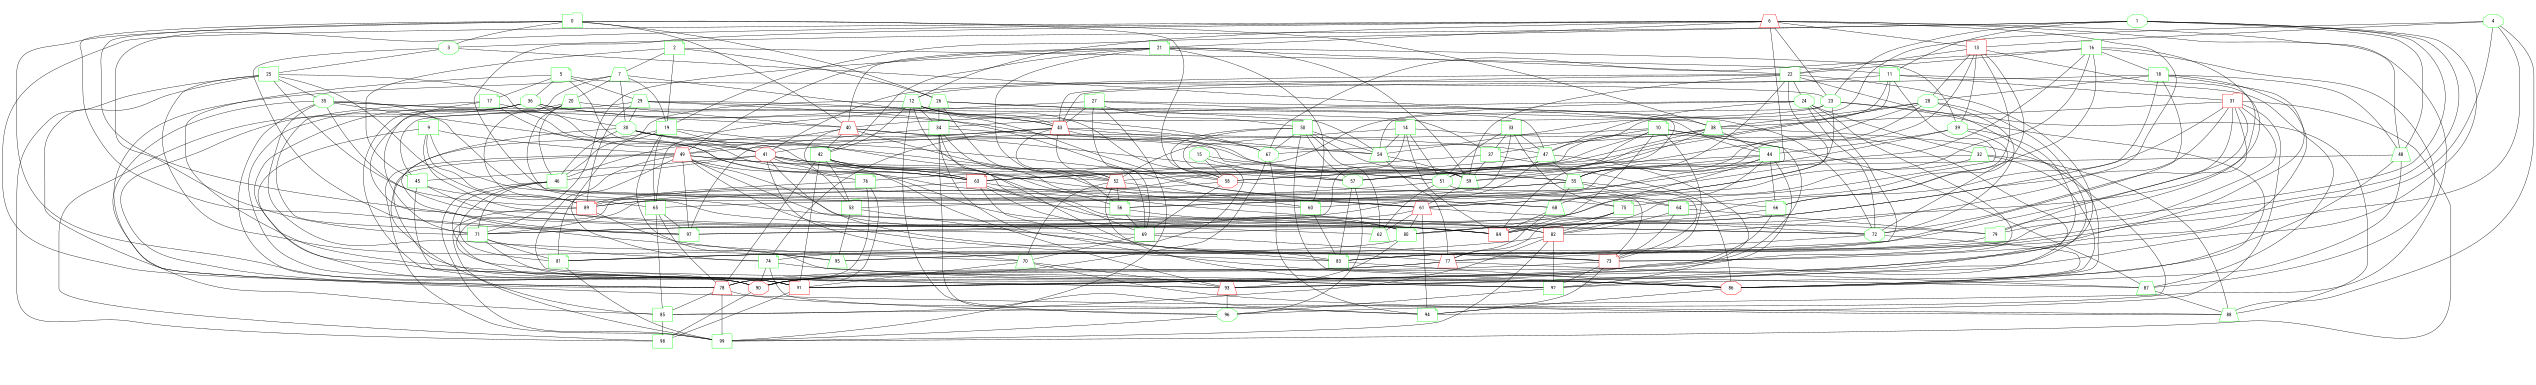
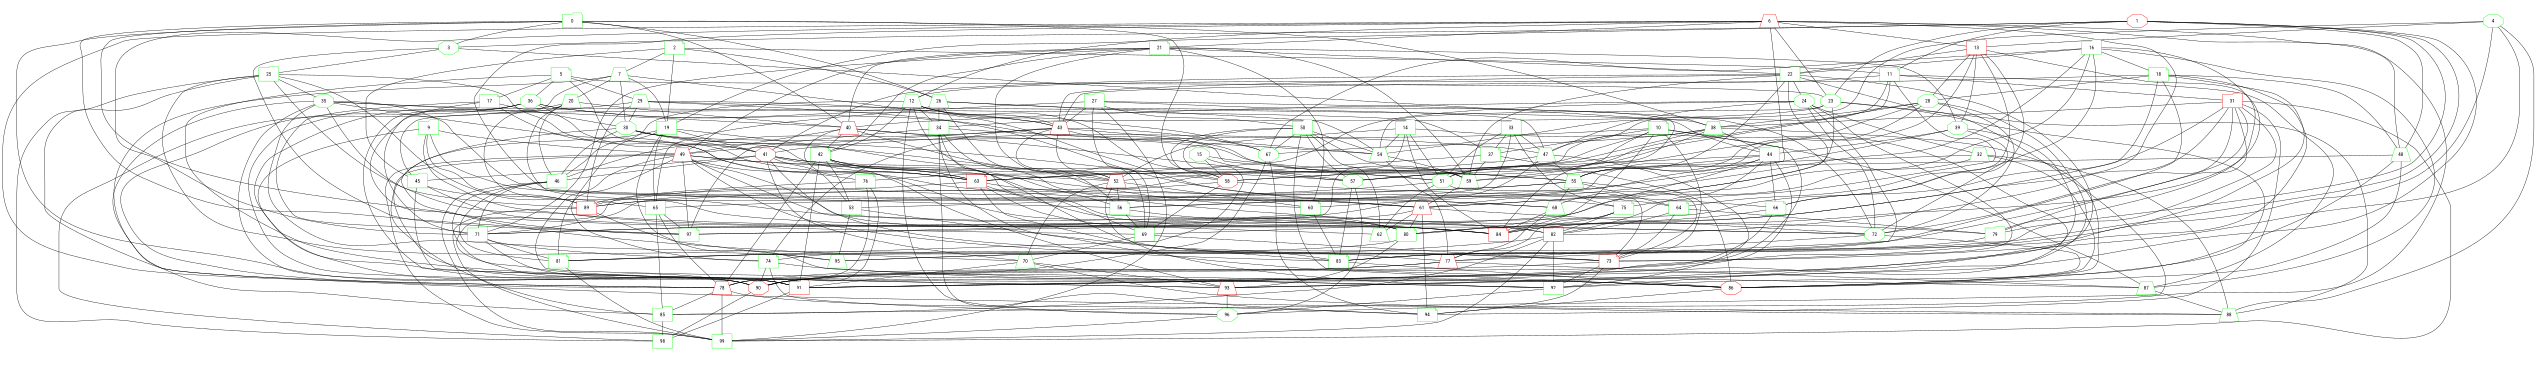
  graph {
    fontname="Roboto Condensed"
    node [color=green fillcolor=white fixedsize=true fontname="Roboto Condensed" shape=folder style=filled]
    edge [fontname="Roboto Condensed"]
    97 [shape=note]
    0
    3 [shape=octagon]
    38 [shape=trapezium]
    91 [color=red]
    58 [color=red shape=octagon]
    69
    40 [color=red shape=trapezium]
    26 [shape=trapezium]
    25
    51 [shape=octagon]
    86 [color=red shape=octagon]
    67 [shape=octagon]
    44
    76 [shape=note]
    63 [color=red shape=note]
    98
    66 [shape=note]
    71
    73 [color=red shape=note]
    70 [shape=trapezium]
    80 [shape=note]
    49 [color=red shape=trapezium]
    60 [shape=note]
    57 [shape=octagon]
    42 [shape=note]
    47 [shape=trapezium]
    52 [color=red shape=trapezium]
    34
    54 [shape=trapezium]
    45
    95 [shape=trapezium]
    89 [color=red shape=note]
    78 [color=red shape=trapezium]
    65
    35 [shape=octagon]
    53
    62 [shape=trapezium]
    94 [shape=note]
    90 [color=red shape=octagon]
    82 [color=red]
    59 [shape=trapezium]
    83 [shape=note]
    84 [color=red shape=note]
    68 [shape=trapezium]
    92
    96 [shape=octagon]
    99
    81 [shape=note]
    93 [color=red shape=trapezium]
    85
    61 [color=red shape=trapezium]
    74 [shape=note]
    88 [shape=trapezium]
    72 [shape=octagon]
    77 [color=red shape=trapezium]
    87 [shape=trapezium]
    37 [shape=note]
    56 [shape=note]
    55 [shape=trapezium]
    64 [shape=note]
    79
-   1 [shape=octagon]
+   1 [color=red shape=octagon]
    48 [shape=trapezium]
    19
    23 [shape=octagon]
    11 [shape=note]
    41 [color=red shape=octagon]
    75 [shape=note]
    12 [shape=trapezium]
    31 [color=red]
    46
    43 [color=red shape=trapezium]
    2 [shape=note]
    7 [shape=trapezium]
    20 [shape=trapezium]
    30 [shape=octagon]
    4 [shape=octagon]
    13 [color=red]
    22
    39 [shape=octagon]
    28 [shape=octagon]
    24 [shape=octagon]
    32 [shape=trapezium]
    5 [shape=note]
    17 [shape=note]
    36 [shape=octagon]
    29 [shape=trapezium]
    6 [color=red shape=trapezium]
    21 [shape=note]
    9
    10 [shape=note]
    14
    15 [shape=octagon]
    16
    18 [shape=note]
    27
    50
    33
    0 -- 97
    0 -- 3
    0 -- 38
    0 -- 91
    0 -- 58
    0 -- 69
    0 -- 40
    0 -- 26
    3 -- 97
    3 -- 38
    3 -- 25
    38 -- 51
    38 -- 86
    38 -- 67
    38 -- 44
    38 -- 76
    38 -- 63
    91 -- 98
    58 -- 69
    58 -- 66
    58 -- 71
    69 -- 73
    69 -- 70
    40 -- 80
    40 -- 49
    40 -- 60
    40 -- 57
    40 -- 42
    40 -- 47
    26 -- 47
    26 -- 52
    26 -- 34
    26 -- 54
    26 -- 45
    25 -- 63
    25 -- 98
    25 -- 95
    25 -- 89
    25 -- 78
    25 -- 65
    25 -- 35
    51 -- 73
    51 -- 53
    51 -- 62
    86 -- 94
    67 -- 94
    67 -- 90
    44 -- 91
    44 -- 58
    44 -- 66
    44 -- 80
    44 -- 89
    44 -- 82
    44 -- 59
    76 -- 89
    76 -- 78
    76 -- 90
    63 -- 80
    63 -- 90
    63 -- 83
    63 -- 84
    63 -- 68
    66 -- 91
    66 -- 84
    71 -- 91
    71 -- 81
    71 -- 74
    73 -- 94
    73 -- 90
    73 -- 92
    70 -- 91
    70 -- 93
    70 -- 88
    80 -- 81
    80 -- 93
    49 -- 97
    49 -- 51
    49 -- 86
    49 -- 80
    49 -- 52
    49 -- 62
    49 -- 83
    49 -- 99
    49 -- 81
    49 -- 85
    49 -- 61
    60 -- 83
    57 -- 83
    57 -- 96
    42 -- 91
    42 -- 63
    42 -- 78
    42 -- 53
    42 -- 93
    42 -- 72
    42 -- 56
    47 -- 63
    47 -- 71
    47 -- 92
    47 -- 55
    52 -- 70
    52 -- 60
    52 -- 92
    52 -- 56
    34 -- 97
    34 -- 86
    34 -- 73
    34 -- 54
    34 -- 94
    34 -- 56
    54 -- 59
    54 -- 77
    45 -- 89
    45 -- 84
    45 -- 93
    89 -- 95
    89 -- 99
    78 -- 94
    78 -- 99
    78 -- 85
    65 -- 97
    65 -- 78
    65 -- 85
    35 -- 40
    35 -- 63
    35 -- 73
    35 -- 90
    35 -- 85
    35 -- 61
    35 -- 72
    35 -- 37
    53 -- 95
    53 -- 83
    90 -- 98
    82 -- 95
    82 -- 92
    82 -- 99
    82 -- 85
    59 -- 61
    83 -- 86
    68 -- 84
    68 -- 77
    92 -- 96
    96 -- 99
    81 -- 99
    93 -- 96
    85 -- 98
    61 -- 71
    61 -- 80
    61 -- 62
    61 -- 94
    61 -- 72
    74 -- 86
    74 -- 90
    74 -- 96
    72 -- 86
    72 -- 77
    77 -- 78
    77 -- 90
    77 -- 87
    87 -- 88
    37 -- 86
    37 -- 89
    37 -- 59
    56 -- 69
    56 -- 84
    55 -- 73
    55 -- 89
    55 -- 65
    55 -- 68
    55 -- 64
    64 -- 73
    64 -- 82
    64 -- 79
    79 -- 83
    1 -- 3
    1 -- 81
    1 -- 93
    1 -- 79
    1 -- 48
    1 -- 19
    1 -- 23
    1 -- 11
    48 -- 86
    48 -- 52
    48 -- 92
    19 -- 65
    19 -- 90
    19 -- 92
    19 -- 74
    19 -- 79
    19 -- 41
    23 -- 86
    23 -- 34
    23 -- 54
    23 -- 61
    23 -- 88
    11 -- 57
    11 -- 47
    11 -- 87
    11 -- 75
    11 -- 12
    11 -- 31
    41 -- 63
    41 -- 70
    41 -- 57
    41 -- 45
    41 -- 53
    41 -- 77
    41 -- 75
    41 -- 46
    75 -- 82
    75 -- 84
    75 -- 77
    12 -- 58
    12 -- 69
    12 -- 67
    12 -- 42
    12 -- 34
    12 -- 96
    12 -- 46
    12 -- 43
    31 -- 38
    31 -- 66
    31 -- 95
    31 -- 94
    31 -- 82
    31 -- 83
    31 -- 99
    31 -- 72
    31 -- 79
    46 -- 86
    46 -- 71
    46 -- 99
    46 -- 81
    43 -- 69
    43 -- 67
    43 -- 49
    43 -- 52
    43 -- 54
    43 -- 59
    43 -- 74
    43 -- 46
    2 -- 26
    2 -- 45
    2 -- 19
    2 -- 11
    2 -- 7
    7 -- 71
    7 -- 61
    7 -- 88
    7 -- 19
    7 -- 20
    7 -- 30
    20 -- 40
    20 -- 98
    20 -- 82
    20 -- 84
    20 -- 46
    30 -- 58
    30 -- 70
    30 -- 52
    30 -- 55
    30 -- 41
    30 -- 46
    4 -- 73
    4 -- 54
    4 -- 74
    4 -- 88
    4 -- 13
    13 -- 97
    13 -- 80
    13 -- 55
    13 -- 64
    13 -- 22
    13 -- 39
    13 -- 28
    22 -- 59
    22 -- 68
    22 -- 93
    22 -- 85
    22 -- 55
    22 -- 41
    22 -- 43
    22 -- 24
    39 -- 91
    39 -- 44
    39 -- 72
    39 -- 56
    28 -- 38
    28 -- 58
    28 -- 59
    28 -- 92
    28 -- 72
    28 -- 55
    24 -- 40
    24 -- 63
    24 -- 47
    24 -- 78
    24 -- 72
    24 -- 77
    24 -- 32
    32 -- 69
    32 -- 86
    32 -- 57
    32 -- 88
    5 -- 63
    5 -- 92
    5 -- 23
    5 -- 17
    5 -- 36
    5 -- 29
    17 -- 97
    17 -- 76
    17 -- 71
    17 -- 30
    36 -- 91
    36 -- 51
    36 -- 78
    36 -- 93
    36 -- 41
    36 -- 43
    29 -- 91
    29 -- 44
    29 -- 89
    29 -- 64
    29 -- 43
    29 -- 30
    6 -- 71
    6 -- 80
    6 -- 78
    6 -- 68
    6 -- 96
    6 -- 61
    6 -- 48
    6 -- 23
    6 -- 12
    6 -- 13
    6 -- 21
    21 -- 40
    21 -- 71
    21 -- 49
    21 -- 60
    21 -- 42
    21 -- 52
    21 -- 59
    21 -- 22
    21 -- 39
    9 -- 49
    9 -- 89
    9 -- 90
    9 -- 82
    9 -- 56
    10 -- 51
    10 -- 73
    10 -- 57
    10 -- 90
    10 -- 84
    10 -- 93
    10 -- 37
    10 -- 41
    14 -- 97
    14 -- 51
    14 -- 52
    14 -- 54
    14 -- 84
    14 -- 87
    15 -- 58
    15 -- 57
    15 -- 55
    16 -- 67
    16 -- 66
    16 -- 60
    16 -- 61
    16 -- 87
    16 -- 79
    16 -- 22
    16 -- 18
    18 -- 91
    18 -- 73
    18 -- 83
    18 -- 84
    18 -- 48
    18 -- 43
    18 -- 28
    27 -- 69
    27 -- 65
    27 -- 84
    27 -- 99
    27 -- 72
    27 -- 43
    27 -- 50
    50 -- 58
    50 -- 67
    50 -- 57
    50 -- 54
    50 -- 62
    50 -- 59
    50 -- 81
    50 -- 87
    33 -- 51
    33 -- 47
    33 -- 37
    33 -- 56
    33 -- 75
  }
